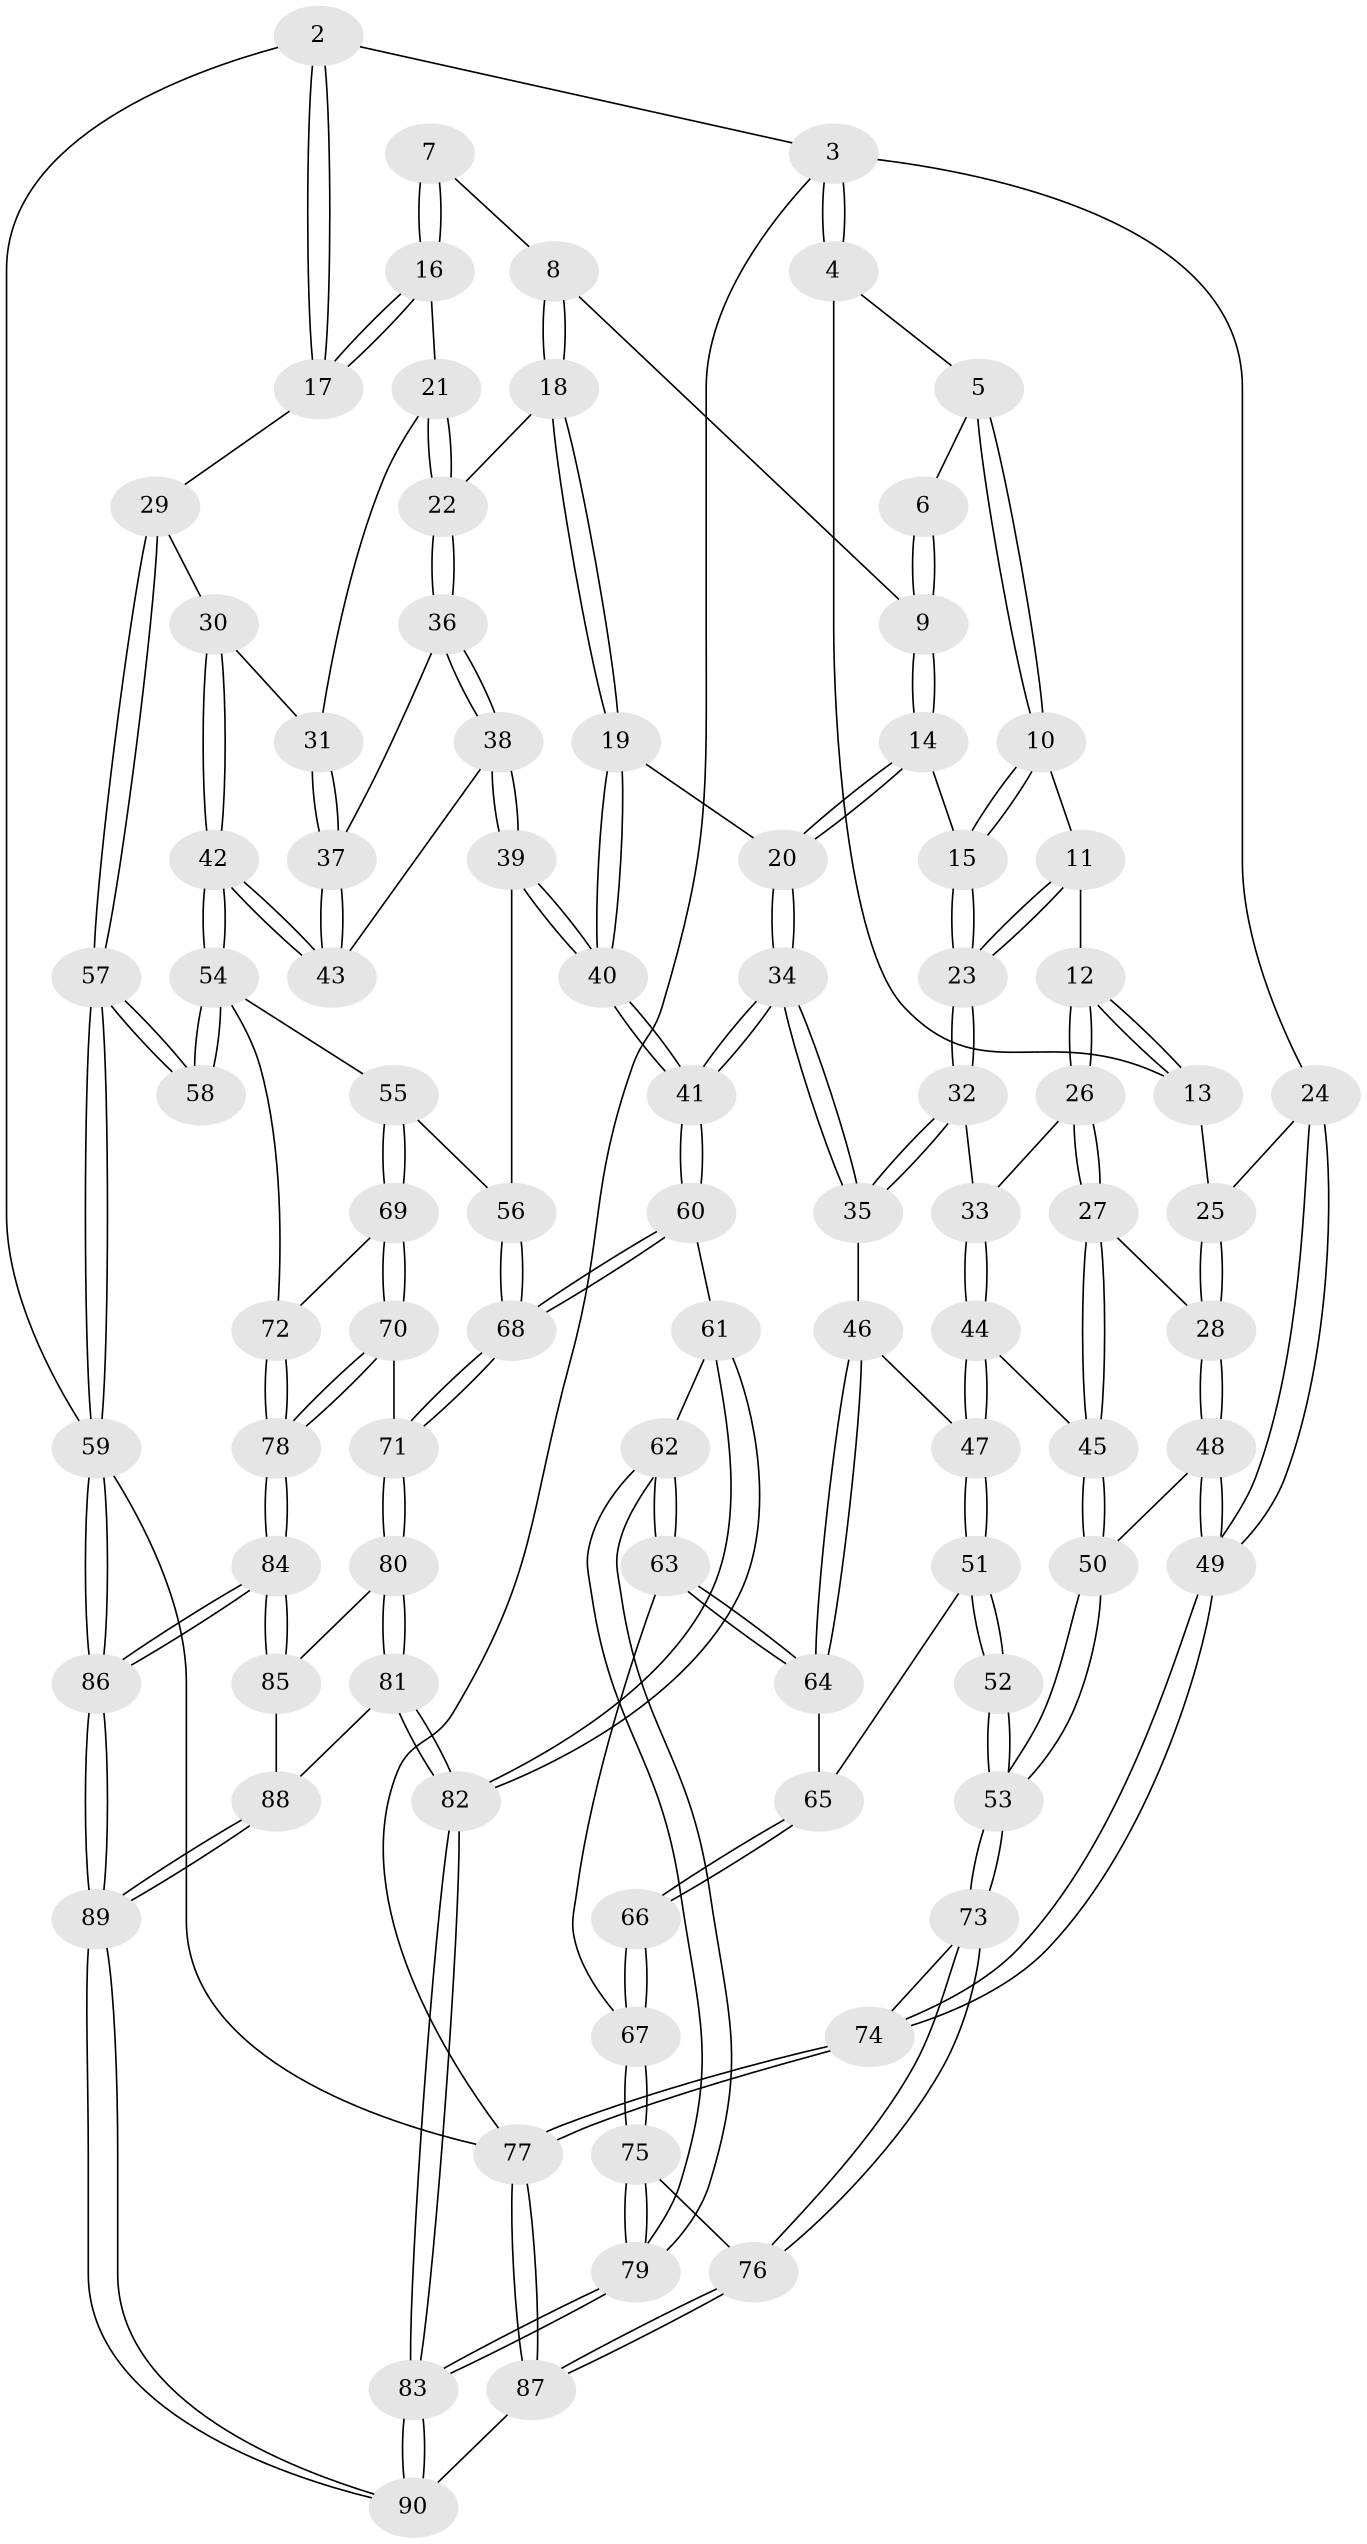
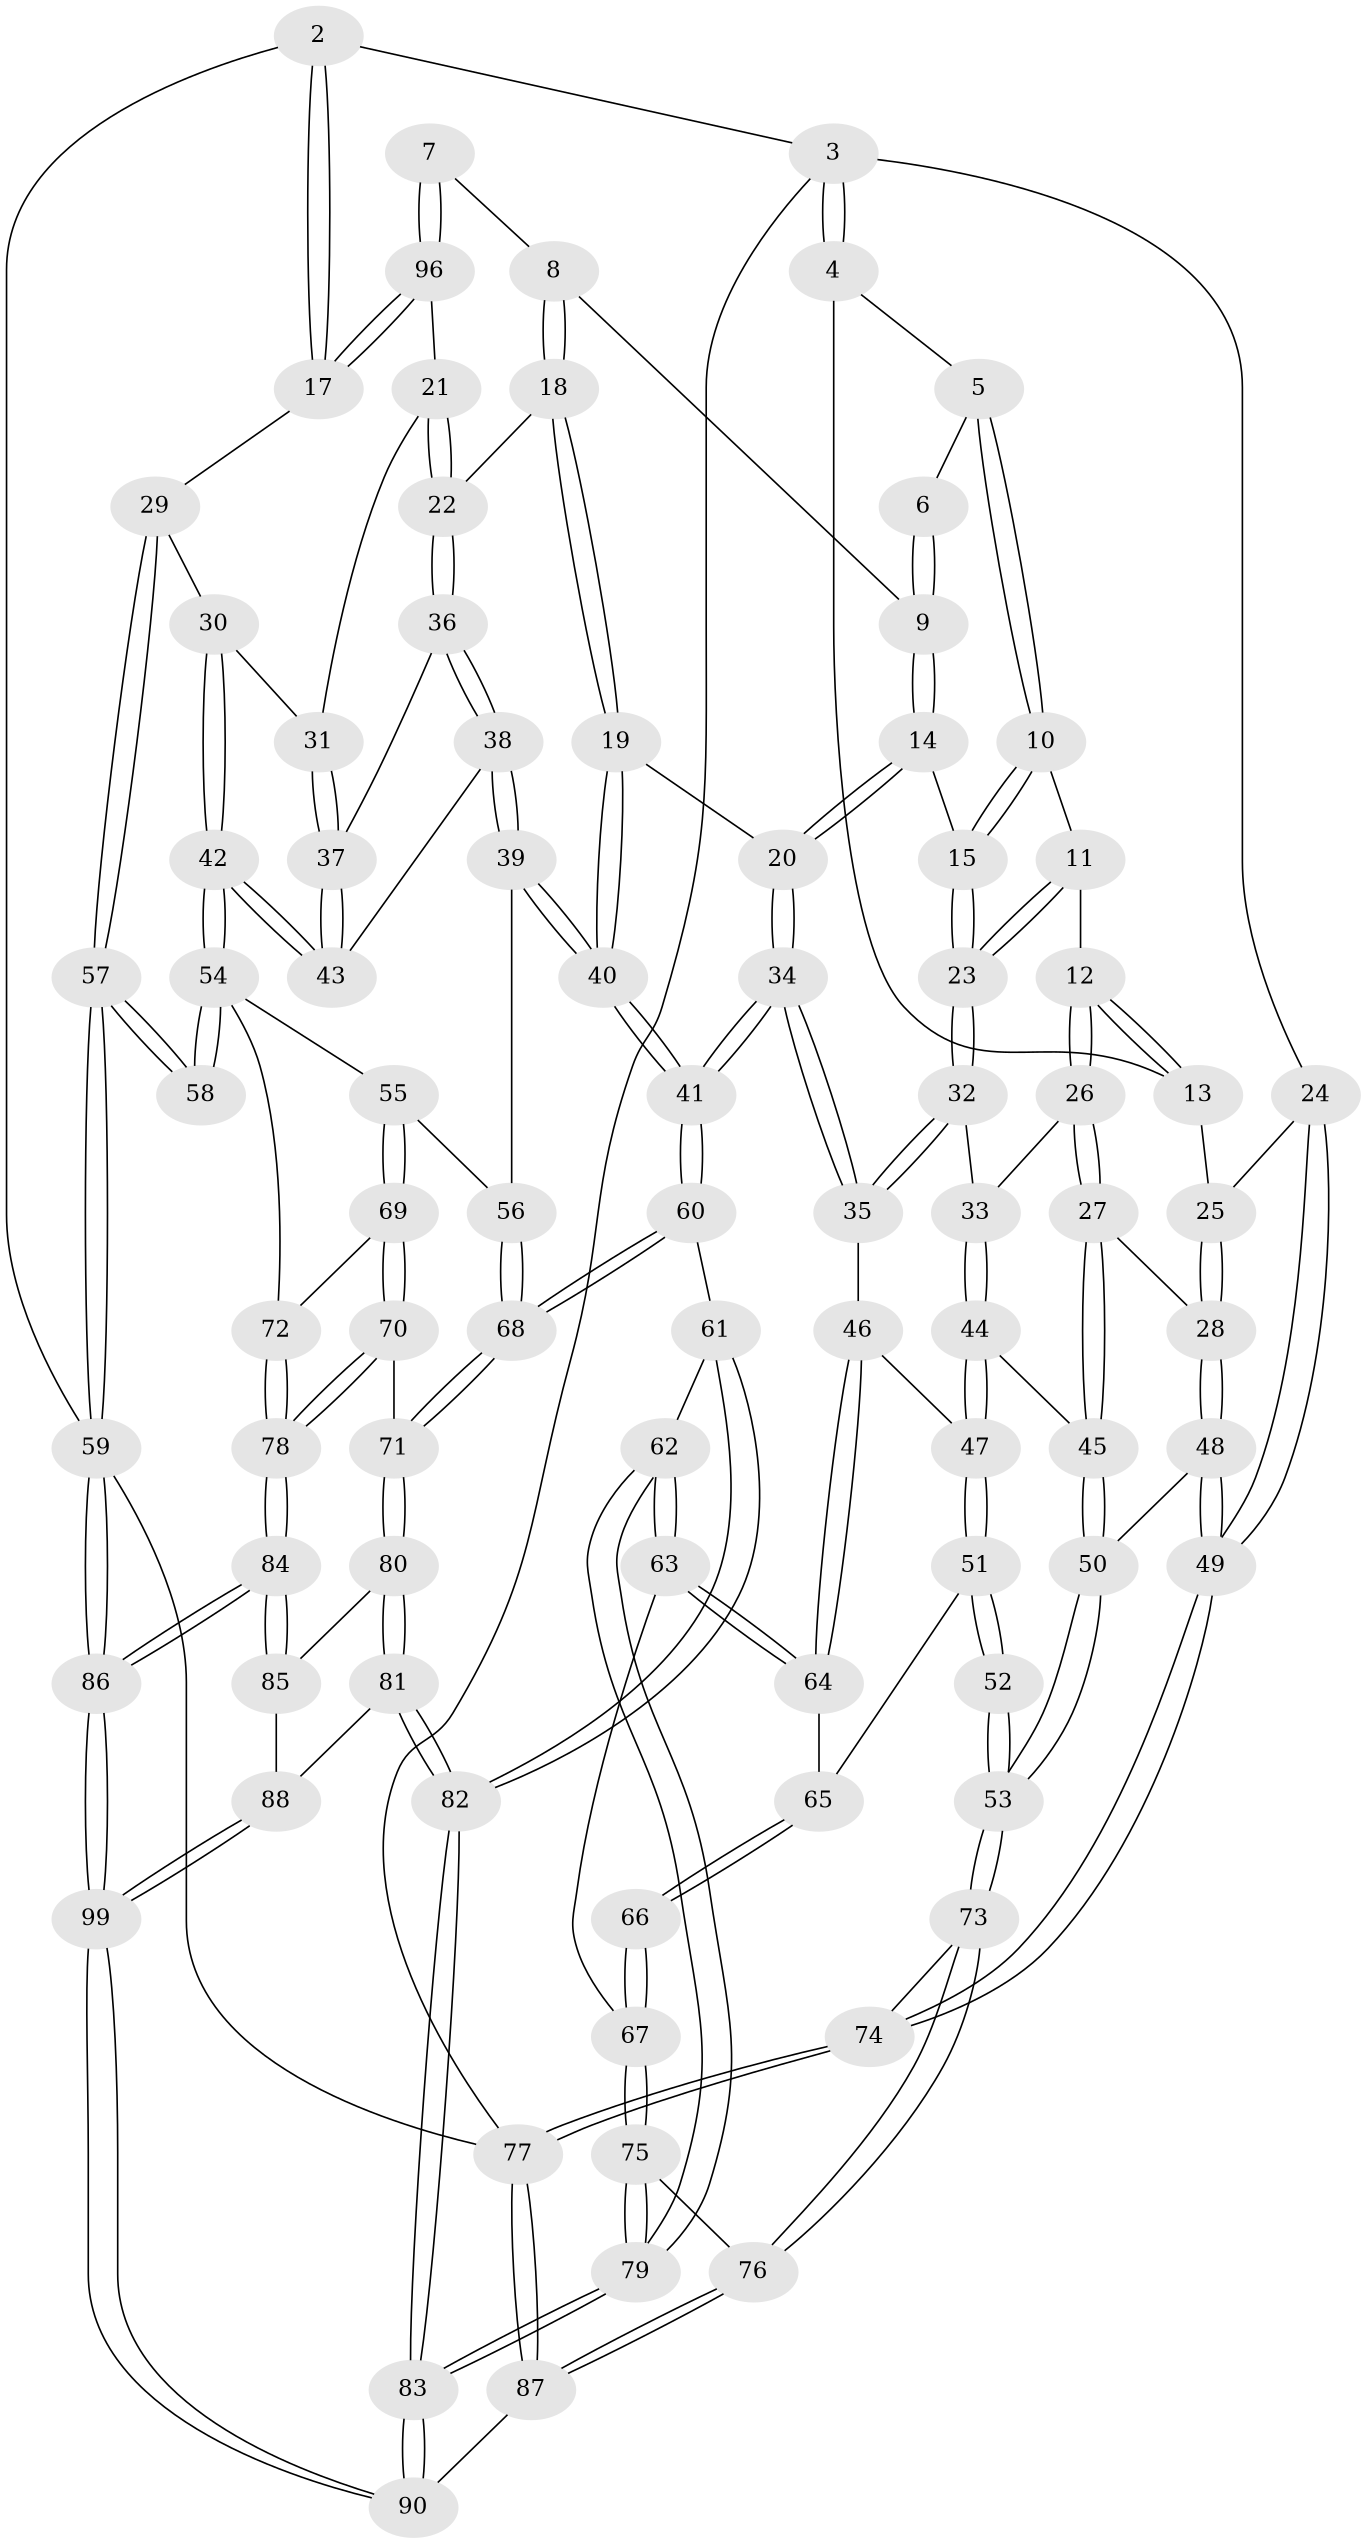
  graph {
    node [color=gray90 style=filled]
    2
    3
    17
    59
    7
    8
-   16
+   16 [label=96]
    4
    24
    77
    29
    86
    5
    13
    25
    49
    87
    6
    10
    9
    11
    15
    14
    18
    21
    19
    22
    20
    12
    23
    26
    32
    27
    33
    28
    34
    31
    30
    57
    40
    36
    41
    35
    37
    38
    74
    48
    45
    44
    50
    42
    58
    43
    54
    46
    47
    60
    64
    39
    56
    68
    61
    55
    72
    51
    53
    65
    52
    73
    66
    67
    76
    69
    70
    71
    78
-   89
+   89 [label=99]
    62
    82
    63
    79
    83
    75
    80
    84
    81
    85
    90
    88
    2 -- 3
    2 -- 17
    2 -- 17
    2 -- 59
    3 -- 4
    3 -- 4
    3 -- 24
    3 -- 77
    17 -- 29
    59 -- 77
    59 -- 86
    59 -- 86
    7 -- 8
    7 -- 16
    7 -- 16
    8 -- 9
    8 -- 18
    8 -- 18
    16 -- 17
    16 -- 17
    16 -- 21
    4 -- 5
    4 -- 13
    24 -- 25
    24 -- 49
    24 -- 49
    77 -- 87
    77 -- 87
    29 -- 30
    29 -- 57
    29 -- 57
    86 -- 89
    86 -- 89
    5 -- 6
    5 -- 10
    5 -- 10
    13 -- 25
    25 -- 28
    25 -- 28
    49 -- 74
    49 -- 74
    87 -- 90
    6 -- 9
    6 -- 9
    10 -- 11
    10 -- 15
    10 -- 15
    9 -- 14
    9 -- 14
    11 -- 12
    11 -- 23
    11 -- 23
    15 -- 23
    15 -- 23
    14 -- 15
    14 -- 20
    14 -- 20
    18 -- 19
    18 -- 19
    18 -- 22
    21 -- 22
    21 -- 22
    21 -- 31
    19 -- 20
    19 -- 40
    19 -- 40
    22 -- 36
    22 -- 36
    20 -- 34
    20 -- 34
    12 -- 13
    12 -- 13
    12 -- 26
    12 -- 26
    23 -- 32
    23 -- 32
    26 -- 27
    26 -- 27
    26 -- 33
    32 -- 33
    32 -- 35
    32 -- 35
    27 -- 28
    27 -- 45
    27 -- 45
    33 -- 44
    33 -- 44
    28 -- 48
    28 -- 48
    34 -- 41
    34 -- 41
    34 -- 35
    34 -- 35
    31 -- 37
    31 -- 37
    30 -- 31
    30 -- 42
    30 -- 42
    57 -- 59
    57 -- 59
    57 -- 58
    57 -- 58
    40 -- 41
    40 -- 41
    36 -- 37
    36 -- 38
    36 -- 38
    41 -- 60
    41 -- 60
    35 -- 46
    37 -- 43
    37 -- 43
    38 -- 43
    38 -- 39
    38 -- 39
    74 -- 77
    74 -- 77
    48 -- 49
    48 -- 49
    48 -- 50
    45 -- 50
    45 -- 50
    44 -- 45
    44 -- 47
    44 -- 47
    50 -- 53
    50 -- 53
    42 -- 43
    42 -- 43
    42 -- 54
    42 -- 54
    54 -- 58
    54 -- 58
    54 -- 55
    54 -- 72
    46 -- 47
    46 -- 64
    46 -- 64
    47 -- 51
    47 -- 51
    60 -- 68
    60 -- 68
    60 -- 61
    64 -- 65
    39 -- 40
    39 -- 40
    39 -- 56
    56 -- 68
    56 -- 68
    68 -- 71
    68 -- 71
    61 -- 62
    61 -- 82
    61 -- 82
    55 -- 56
    55 -- 69
    55 -- 69
    72 -- 78
    72 -- 78
    51 -- 65
    51 -- 52
    51 -- 52
    53 -- 73
    53 -- 73
    65 -- 66
    65 -- 66
    52 -- 53
    52 -- 53
    73 -- 74
    73 -- 76
    73 -- 76
    66 -- 67
    66 -- 67
    67 -- 75
    67 -- 75
    76 -- 87
    76 -- 87
    69 -- 72
    69 -- 70
    69 -- 70
    70 -- 71
    70 -- 78
    70 -- 78
    71 -- 80
    71 -- 80
    78 -- 84
    78 -- 84
    89 -- 90
    89 -- 90
    62 -- 63
    62 -- 63
    62 -- 79
    62 -- 79
    82 -- 83
    82 -- 83
    63 -- 64
    63 -- 64
    63 -- 67
    79 -- 83
    79 -- 83
    83 -- 90
    83 -- 90
    75 -- 76
    75 -- 79
    75 -- 79
    80 -- 81
    80 -- 81
    80 -- 85
    84 -- 86
    84 -- 86
    84 -- 85
    84 -- 85
    81 -- 82
    81 -- 82
    81 -- 88
    85 -- 88
    88 -- 89
    88 -- 89
  }
